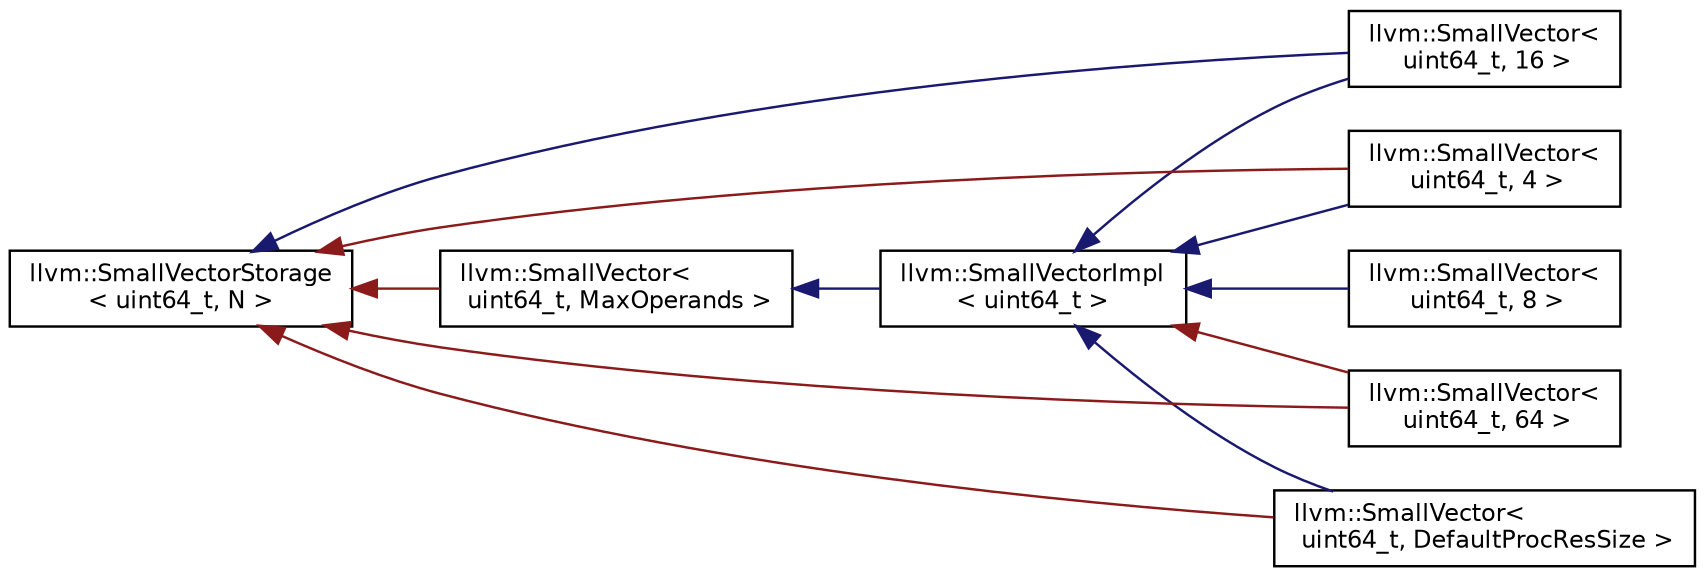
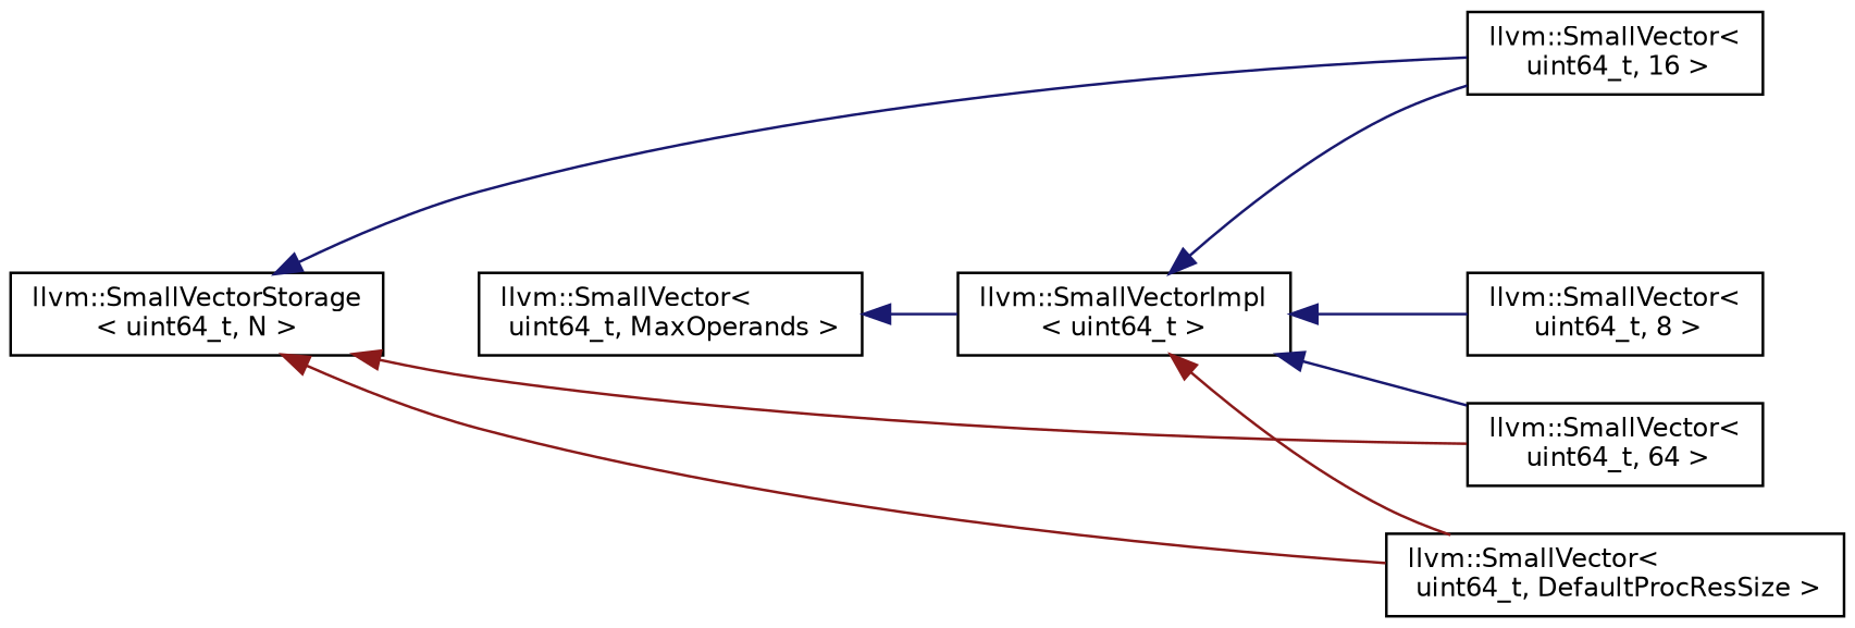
  digraph {
    rankdir=LR
    node [color=black fontname=Helvetica fontsize=10 shape=record]
    edge [color=midnightblue dir=back fontname=Helvetica fontsize=10 labelfontname=Helvetica labelfontsize=10 style=solid]
    n1 [height=0.2 label="llvm::SmallVectorImpl\l\< uint64_t \>" width=0.4]
    n2 [height=0.2 label="llvm::SmallVector\<\l uint64_t, 16 \>" width=0.4]
-   n3 [height=0.2 label="llvm::SmallVector\<\l uint64_t, 4 \>" width=0.4]
    n4 [height=0.2 label="llvm::SmallVector\<\l uint64_t, 64 \>" width=0.4]
    n5 [height=0.2 label="llvm::SmallVector\<\l uint64_t, 8 \>" width=0.4]
    n6 [height=0.2 label="llvm::SmallVector\<\l uint64_t, DefaultProcResSize \>" width=0.4]
    n7 [height=0.2 label="llvm::SmallVector\<\l uint64_t, MaxOperands \>" width=0.4]
    n8 [height=0.2 label="llvm::SmallVectorStorage\l\< uint64_t, N \>" width=0.4]
    n1 -> n2
-   n1 -> n3
-   n1 -> n4 [color=firebrick4]
+   n1 -> n4
    n1 -> n5
-   n1 -> n6
+   n1 -> n6 [color=firebrick4]
    n7 -> n1
    n8 -> n2
-   n8 -> n3 [color=firebrick4]
    n8 -> n4 [color=firebrick4]
    n8 -> n6 [color=firebrick4]
-   n8 -> n7 [color=firebrick4]
  }
